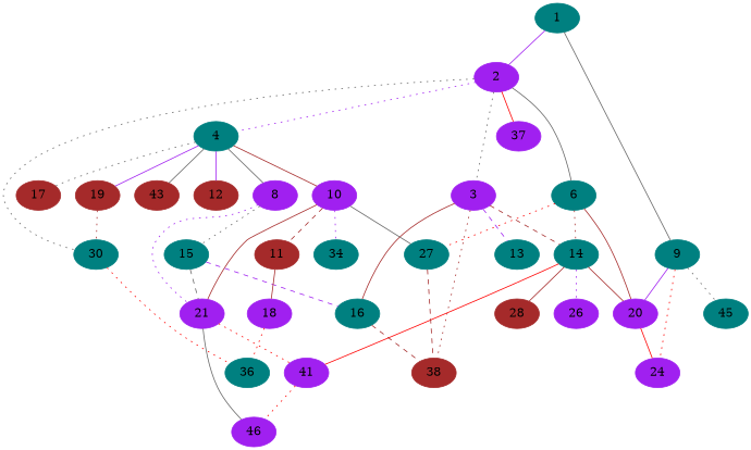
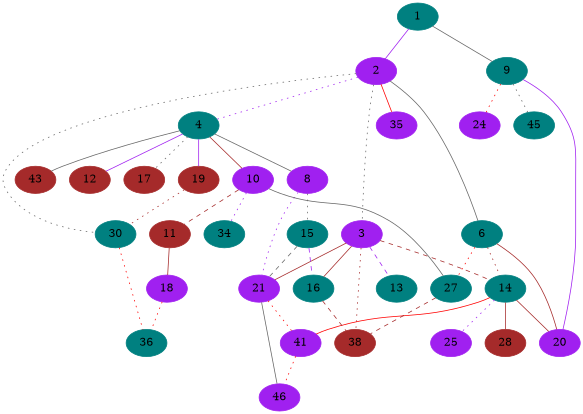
  graph {
    node [color=teal style=filled]
    edge [color=brown style=solid]
    2 [color=purple super="+33"]
    3 [color=purple super="+7"]
    4 [super="+5"]
    6 [super="+23"]
    30 [super="+32"]
-   35 [color=purple label=37]
+   35 [color=purple]
    1
    9 [super="+53"]
    20 [color=purple super="+29"]
    24 [color=purple]
    45
    13
    14 [super="+44"]
    16 [super="+47"]
    38 [color=brown]
    8 [color=purple super="+40"]
    10 [color=purple super="+39"]
    12 [color=brown super="+51"]
    17 [color=brown]
    19 [color=brown super="+50"]
    43 [color=brown]
    27 [super="+48"]
    36 [super="+42"]
-   26 [color=purple]
+   26 [color=purple label=25]
    28 [color=brown super="+49"]
    41 [color=purple super="+52"]
    18 [color=purple super="+37"]
    15
    21 [color=purple super="+22"]
    11 [color=brown]
    34
    46 [color=purple]
    2 -- 3 [color=gray40 style=dotted]
    2 -- 4 [color=purple style=dotted]
    2 -- 6 [color=gray40]
    2 -- 30 [color=gray40 style=dotted]
    2 -- 35 [color=red]
    3 -- 13 [color=purple style=dashed]
    3 -- 14 [style=dashed]
    3 -- 16
    3 -- 38 [style=dotted]
    4 -- 8 [color=gray40]
    4 -- 10
    4 -- 12 [color=purple]
    4 -- 17 [color=gray40 style=dotted]
    4 -- 19 [color=purple]
    4 -- 43 [color=gray40]
    6 -- 20
    6 -- 14 [style=dotted]
    6 -- 27 [color=red style=dotted]
    30 -- 36 [color=red style=dotted]
    1 -- 2 [color=purple]
    1 -- 9 [color=gray40]
    9 -- 20 [color=purple]
    9 -- 24 [color=red style=dotted]
    9 -- 45 [color=gray40 style=dotted]
-   20 -- 24 [color=red]
    14 -- 20
    14 -- 26 [color=purple style=dotted]
    14 -- 28
    14 -- 41 [color=red]
    16 -- 38 [style=dashed]
    8 -- 15 [color=gray40 style=dotted]
    8 -- 21 [color=purple style=dotted]
    10 -- 27 [color=gray40]
-   10 -- 21
+   3 -- 21
    10 -- 11 [style=dashed]
    10 -- 34 [color=purple style=dotted]
    19 -- 30 [style=dotted]
    27 -- 38 [style=dashed]
    41 -- 46 [color=red style=dotted]
    18 -- 36 [color=red style=dotted]
    15 -- 16 [color=purple style=dashed]
    15 -- 21 [color=gray40 style=dashed]
    21 -- 41 [color=red style=dotted]
    21 -- 46 [color=gray40]
    11 -- 18
  }
